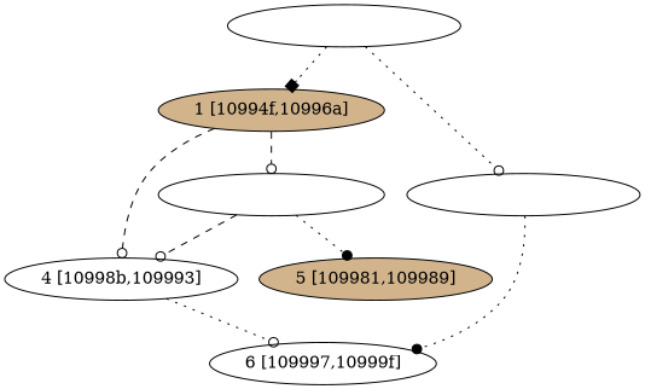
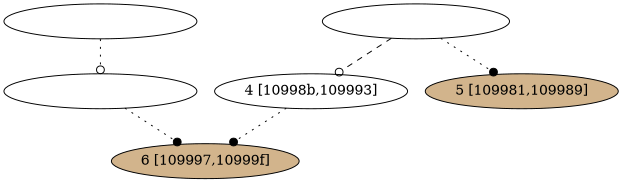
  digraph {
    node [fillcolor=white fontcolor="#000000" shape=oval style=filled]
    edge [arrowhead=odot style=dotted]
    n1 [fontcolor="#ffffff" label="0 [109940,10994d]"]
-   n2 [fillcolor=tan label="1 [10994f,10996a]"]
    n3 [fontcolor="#ffffff" label="2 [109995,109995]"]
    n4 [fontcolor="#ffffff" label="3 [10996c,10997f]"]
    n5 [label="4 [10998b,109993]"]
-   n6 [label="6 [109997,10999f]"]
+   n6 [fillcolor=tan label="6 [109997,10999f]"]
    n7 [fillcolor=tan label="5 [109981,109989]"]
-   n1 -> n2 [arrowhead=box]
    n1 -> n3
-   n2 -> n4 [style=dashed]
-   n2 -> n5 [style=dashed]
    n3 -> n6 [arrowhead=dot]
    n4 -> n5 [style=dashed]
    n4 -> n7 [arrowhead=dot]
-   n5 -> n6
+   n5 -> n6 [arrowhead=dot]
  }
